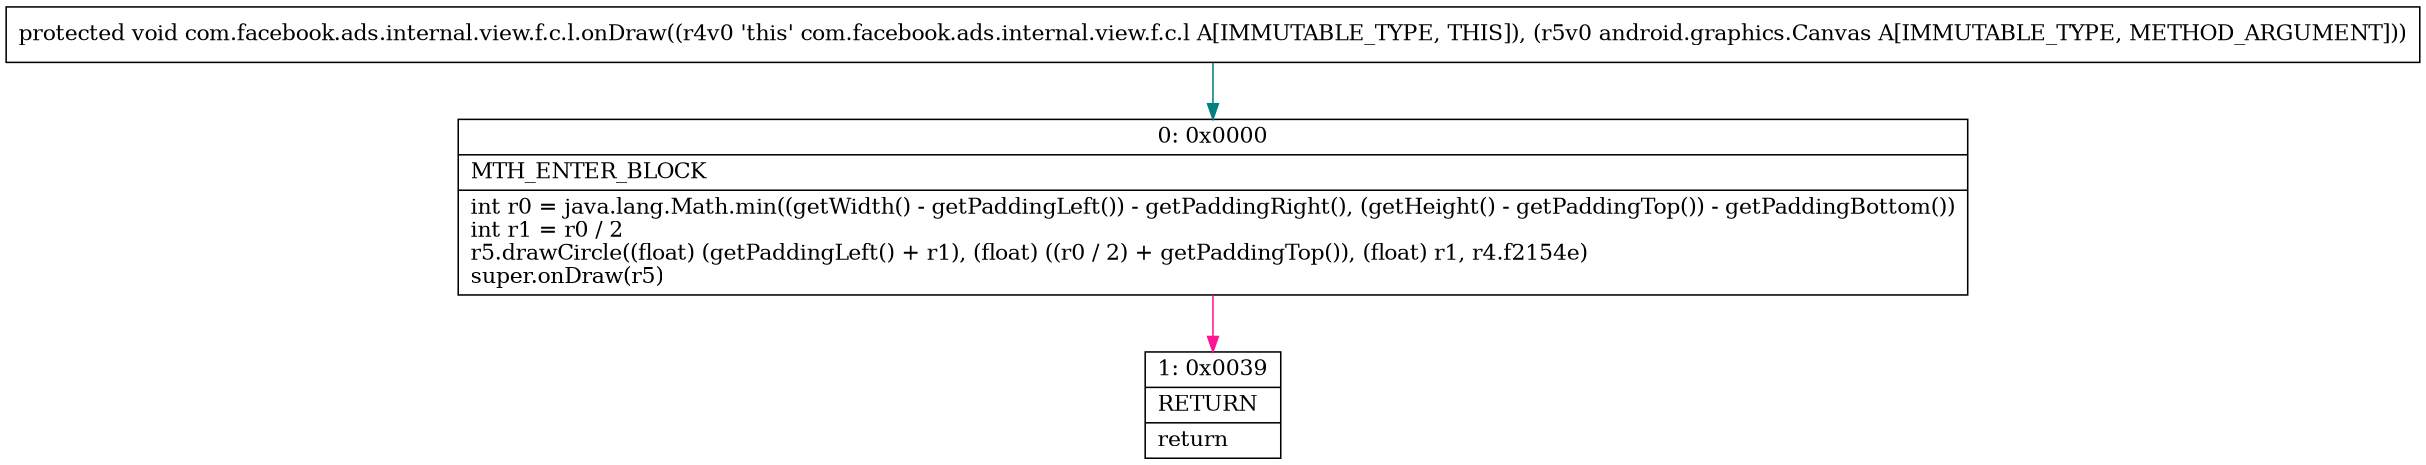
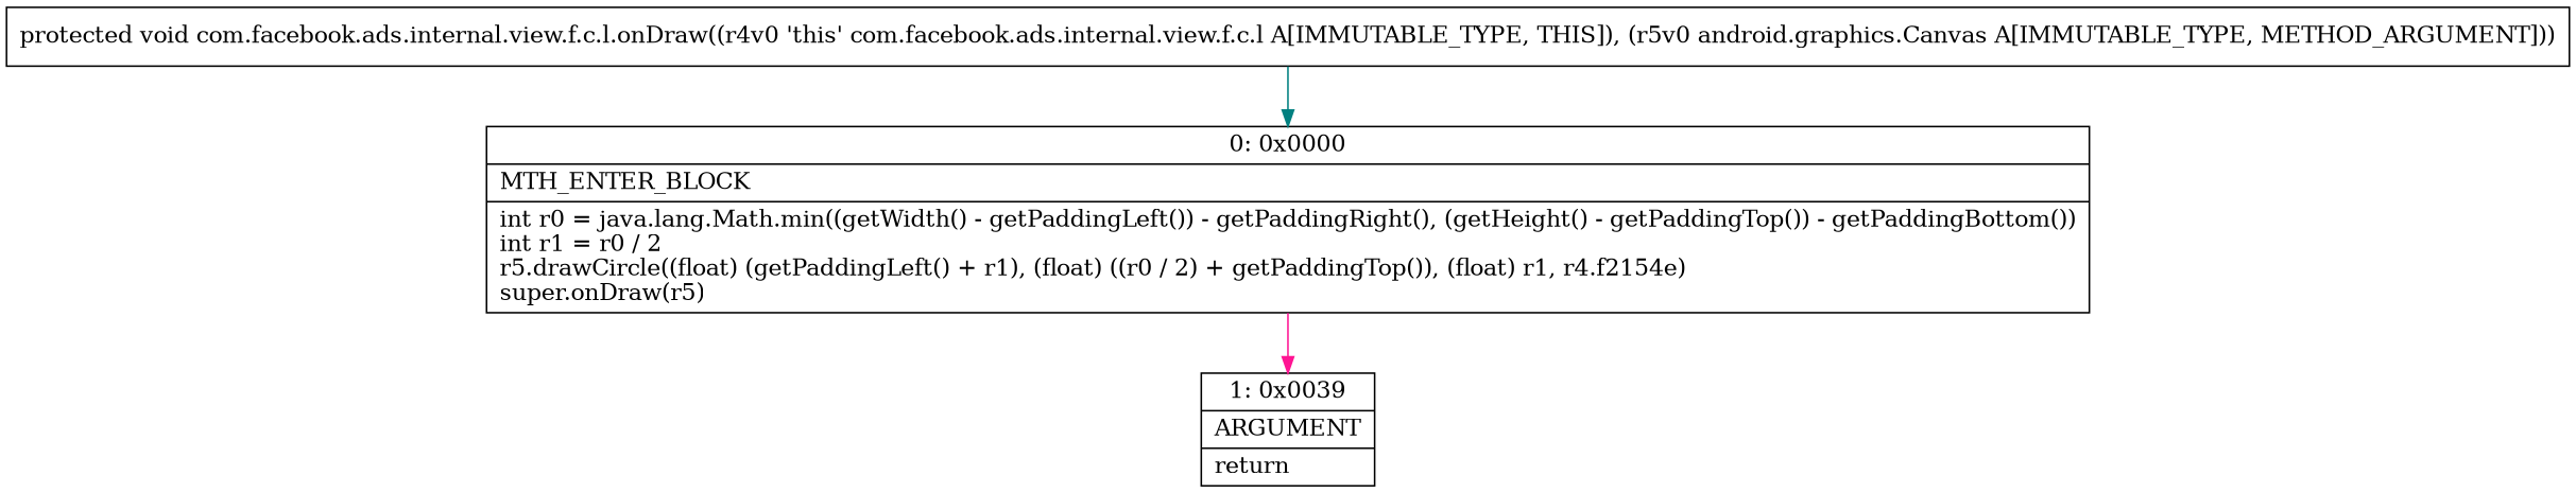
  digraph {
    node [shape=record]
    n1 [label="{0\:\ 0x0000|MTH_ENTER_BLOCK\l|int r0 = java.lang.Math.min((getWidth() \- getPaddingLeft()) \- getPaddingRight(), (getHeight() \- getPaddingTop()) \- getPaddingBottom())\lint r1 = r0 \/ 2\lr5.drawCircle((float) (getPaddingLeft() + r1), (float) ((r0 \/ 2) + getPaddingTop()), (float) r1, r4.f2154e)\lsuper.onDraw(r5)\l}"]
-   n2 [label="{1\:\ 0x0039|RETURN\l|return\l}"]
+   n2 [label="{1\:\ 0x0039|ARGUMENT\l|return\l}"]
    n3 [label="{protected void com.facebook.ads.internal.view.f.c.l.onDraw((r4v0 'this' com.facebook.ads.internal.view.f.c.l A[IMMUTABLE_TYPE, THIS]), (r5v0 android.graphics.Canvas A[IMMUTABLE_TYPE, METHOD_ARGUMENT])) }"]
    n1 -> n2 [color=deeppink]
    n3 -> n1 [color=teal]
  }
